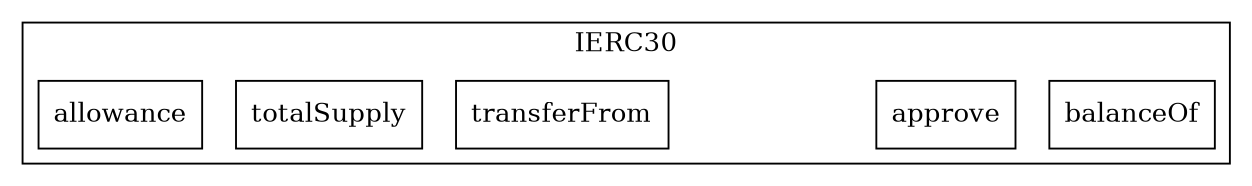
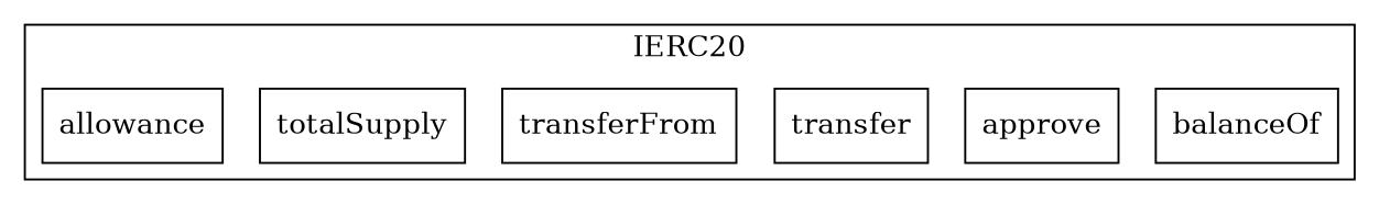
  strict digraph {
    rankdir=TB
    node [shape=box]
    n1 [label=balanceOf]
    n2 [label=approve]
+   n3 [label=transfer]
    n4 [label=transferFrom]
    n5 [label=totalSupply]
    n6 [label=allowance]
    subgraph cluster_1 {
-     label=IERC30
+     label=IERC20
      n1
      n2
+     n3
      n4
      n5
      n6
    }
    subgraph cluster_2 {
      label="[Solidity]"
    }
  }
